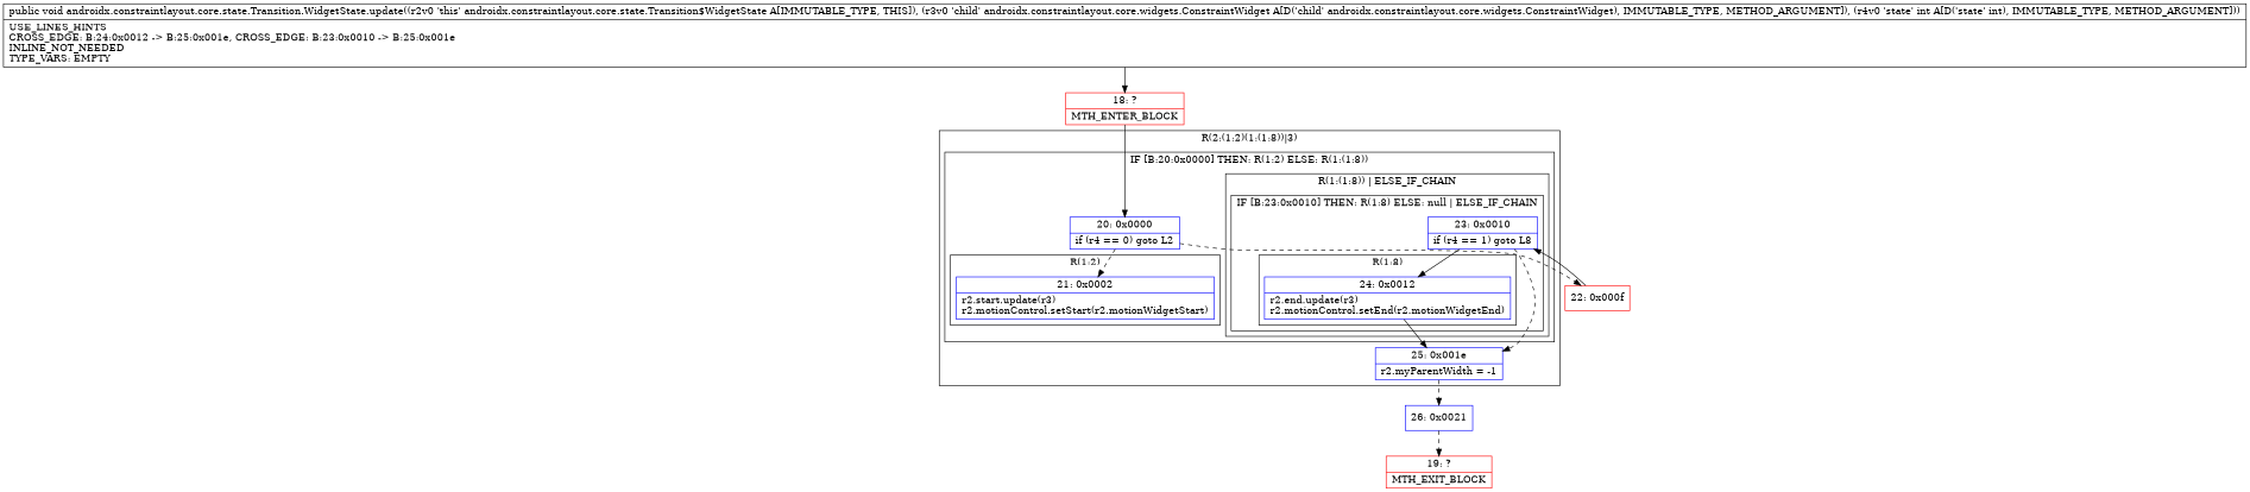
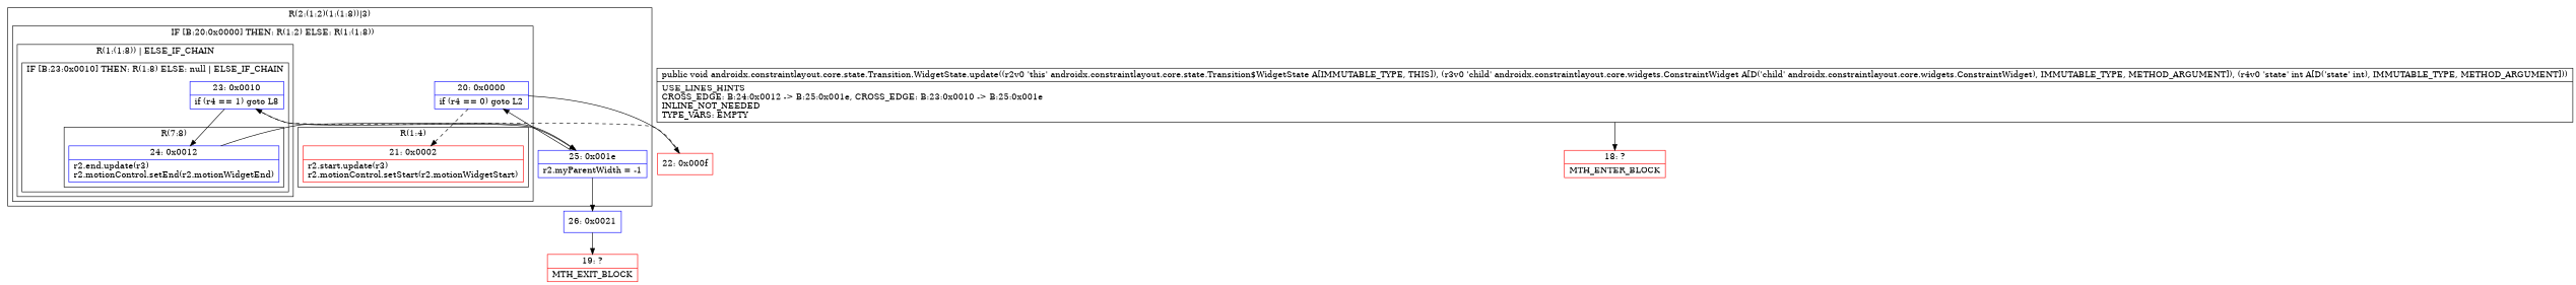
  digraph {
    node [color=blue shape=record]
-   n1 [label="{21\:\ 0x0002|r2.start.update(r3)\lr2.motionControl.setStart(r2.motionWidgetStart)\l}"]
+   n1 [color=red label="{21\:\ 0x0002|r2.start.update(r3)\lr2.motionControl.setStart(r2.motionWidgetStart)\l}"]
    n2 [label="{24\:\ 0x0012|r2.end.update(r3)\lr2.motionControl.setEnd(r2.motionWidgetEnd)\l}"]
    n3 [label="{23\:\ 0x0010|if (r4 == 1) goto L8\l}"]
    n4 [label="{20\:\ 0x0000|if (r4 == 0) goto L2\l}"]
    n5 [label="{25\:\ 0x001e|r2.myParentWidth = \-1\l}"]
    n6 [color=red label="{22\:\ 0x000f}"]
    n7 [label="{26\:\ 0x0021}"]
    n8 [color=red label="{19\:\ ?|MTH_EXIT_BLOCK\l}"]
    n9 [color=red label="{18\:\ ?|MTH_ENTER_BLOCK\l}"]
    n10 [label="{public void androidx.constraintlayout.core.state.Transition.WidgetState.update((r2v0 'this' androidx.constraintlayout.core.state.Transition$WidgetState A[IMMUTABLE_TYPE, THIS]), (r3v0 'child' androidx.constraintlayout.core.widgets.ConstraintWidget A[D('child' androidx.constraintlayout.core.widgets.ConstraintWidget), IMMUTABLE_TYPE, METHOD_ARGUMENT]), (r4v0 'state' int A[D('state' int), IMMUTABLE_TYPE, METHOD_ARGUMENT]))  | USE_LINES_HINTS\lCROSS_EDGE: B:24:0x0012 \-\> B:25:0x001e, CROSS_EDGE: B:23:0x0010 \-\> B:25:0x001e\lINLINE_NOT_NEEDED\lTYPE_VARS: EMPTY\l}" color=""]
    subgraph cluster_1 {
      label="R(2:(1:2)(1:(1:8))|3)"
      n5
      subgraph cluster_2 {
        label="IF [B:20:0x0000] THEN: R(1:2) ELSE: R(1:(1:8))"
        n4
        subgraph cluster_3 {
-         label="R(1:2)"
+         label="R(1:4)"
          n1
        }
        subgraph cluster_4 {
          label="R(1:(1:8)) | ELSE_IF_CHAIN\l"
          subgraph cluster_5 {
            label="IF [B:23:0x0010] THEN: R(1:8) ELSE: null | ELSE_IF_CHAIN\l"
            n3
            subgraph cluster_6 {
-             label="R(1:8)"
+             label="R(7:8)"
              n2
            }
          }
        }
      }
    }
    n2 -> n5
    n3 -> n2
-   n3 -> n5 [style=dashed]
+   n3 -> n5 [style=solid]
    n4 -> n1 [style=dashed]
-   n4 -> n6 [style=dashed]
-   n5 -> n7 [style=dashed]
-   n6 -> n3
-   n7 -> n8 [style=dashed]
-   n9 -> n4
+   n4 -> n6 [style=solid]
+   n5 -> n7
+   n6 -> n3 [style=dashed]
+   n7 -> n8
+   n5 -> n4
    n10 -> n9
  }
